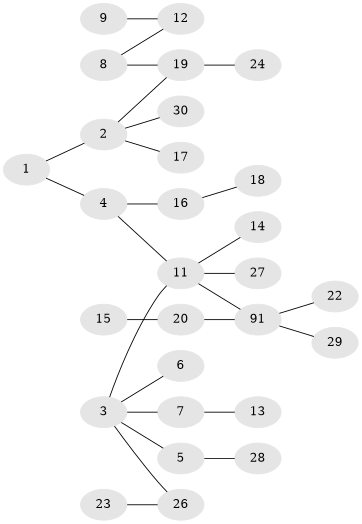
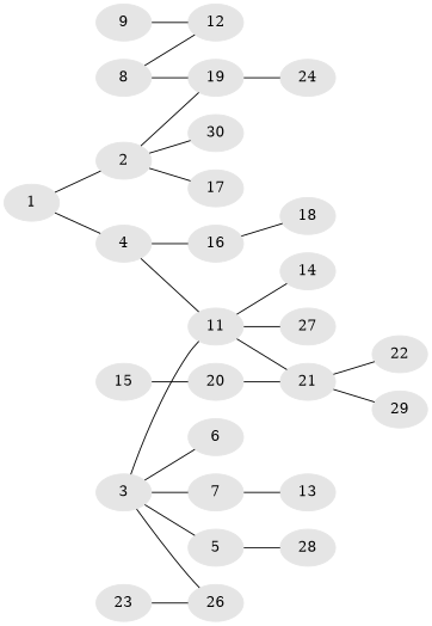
  graph {
    rankdir=LR
    node [color=gray90 style=filled]
    edge [weight=1.0]
    1
    2
    4
    17
    19
    30
    11
    16
    24
    3
    5
    6
    7
    26
    28
    13
    14
-   21 [label=91]
+   21
    27
    18
    8
    12
    9
    22
    29
    15
    20
    23
    1 -- 2
    1 -- 4
    2 -- 17
    2 -- 19
    2 -- 30
    4 -- 11
    4 -- 16
    19 -- 24
    11 -- 14
    11 -- 21
    11 -- 27
    16 -- 18
    3 -- 11
    3 -- 5
    3 -- 6
    3 -- 7
    3 -- 26
    5 -- 28
    7 -- 13
    21 -- 22
    21 -- 29
    8 -- 19
    8 -- 12
    9 -- 12
    15 -- 20
    20 -- 21
    23 -- 26
  }
